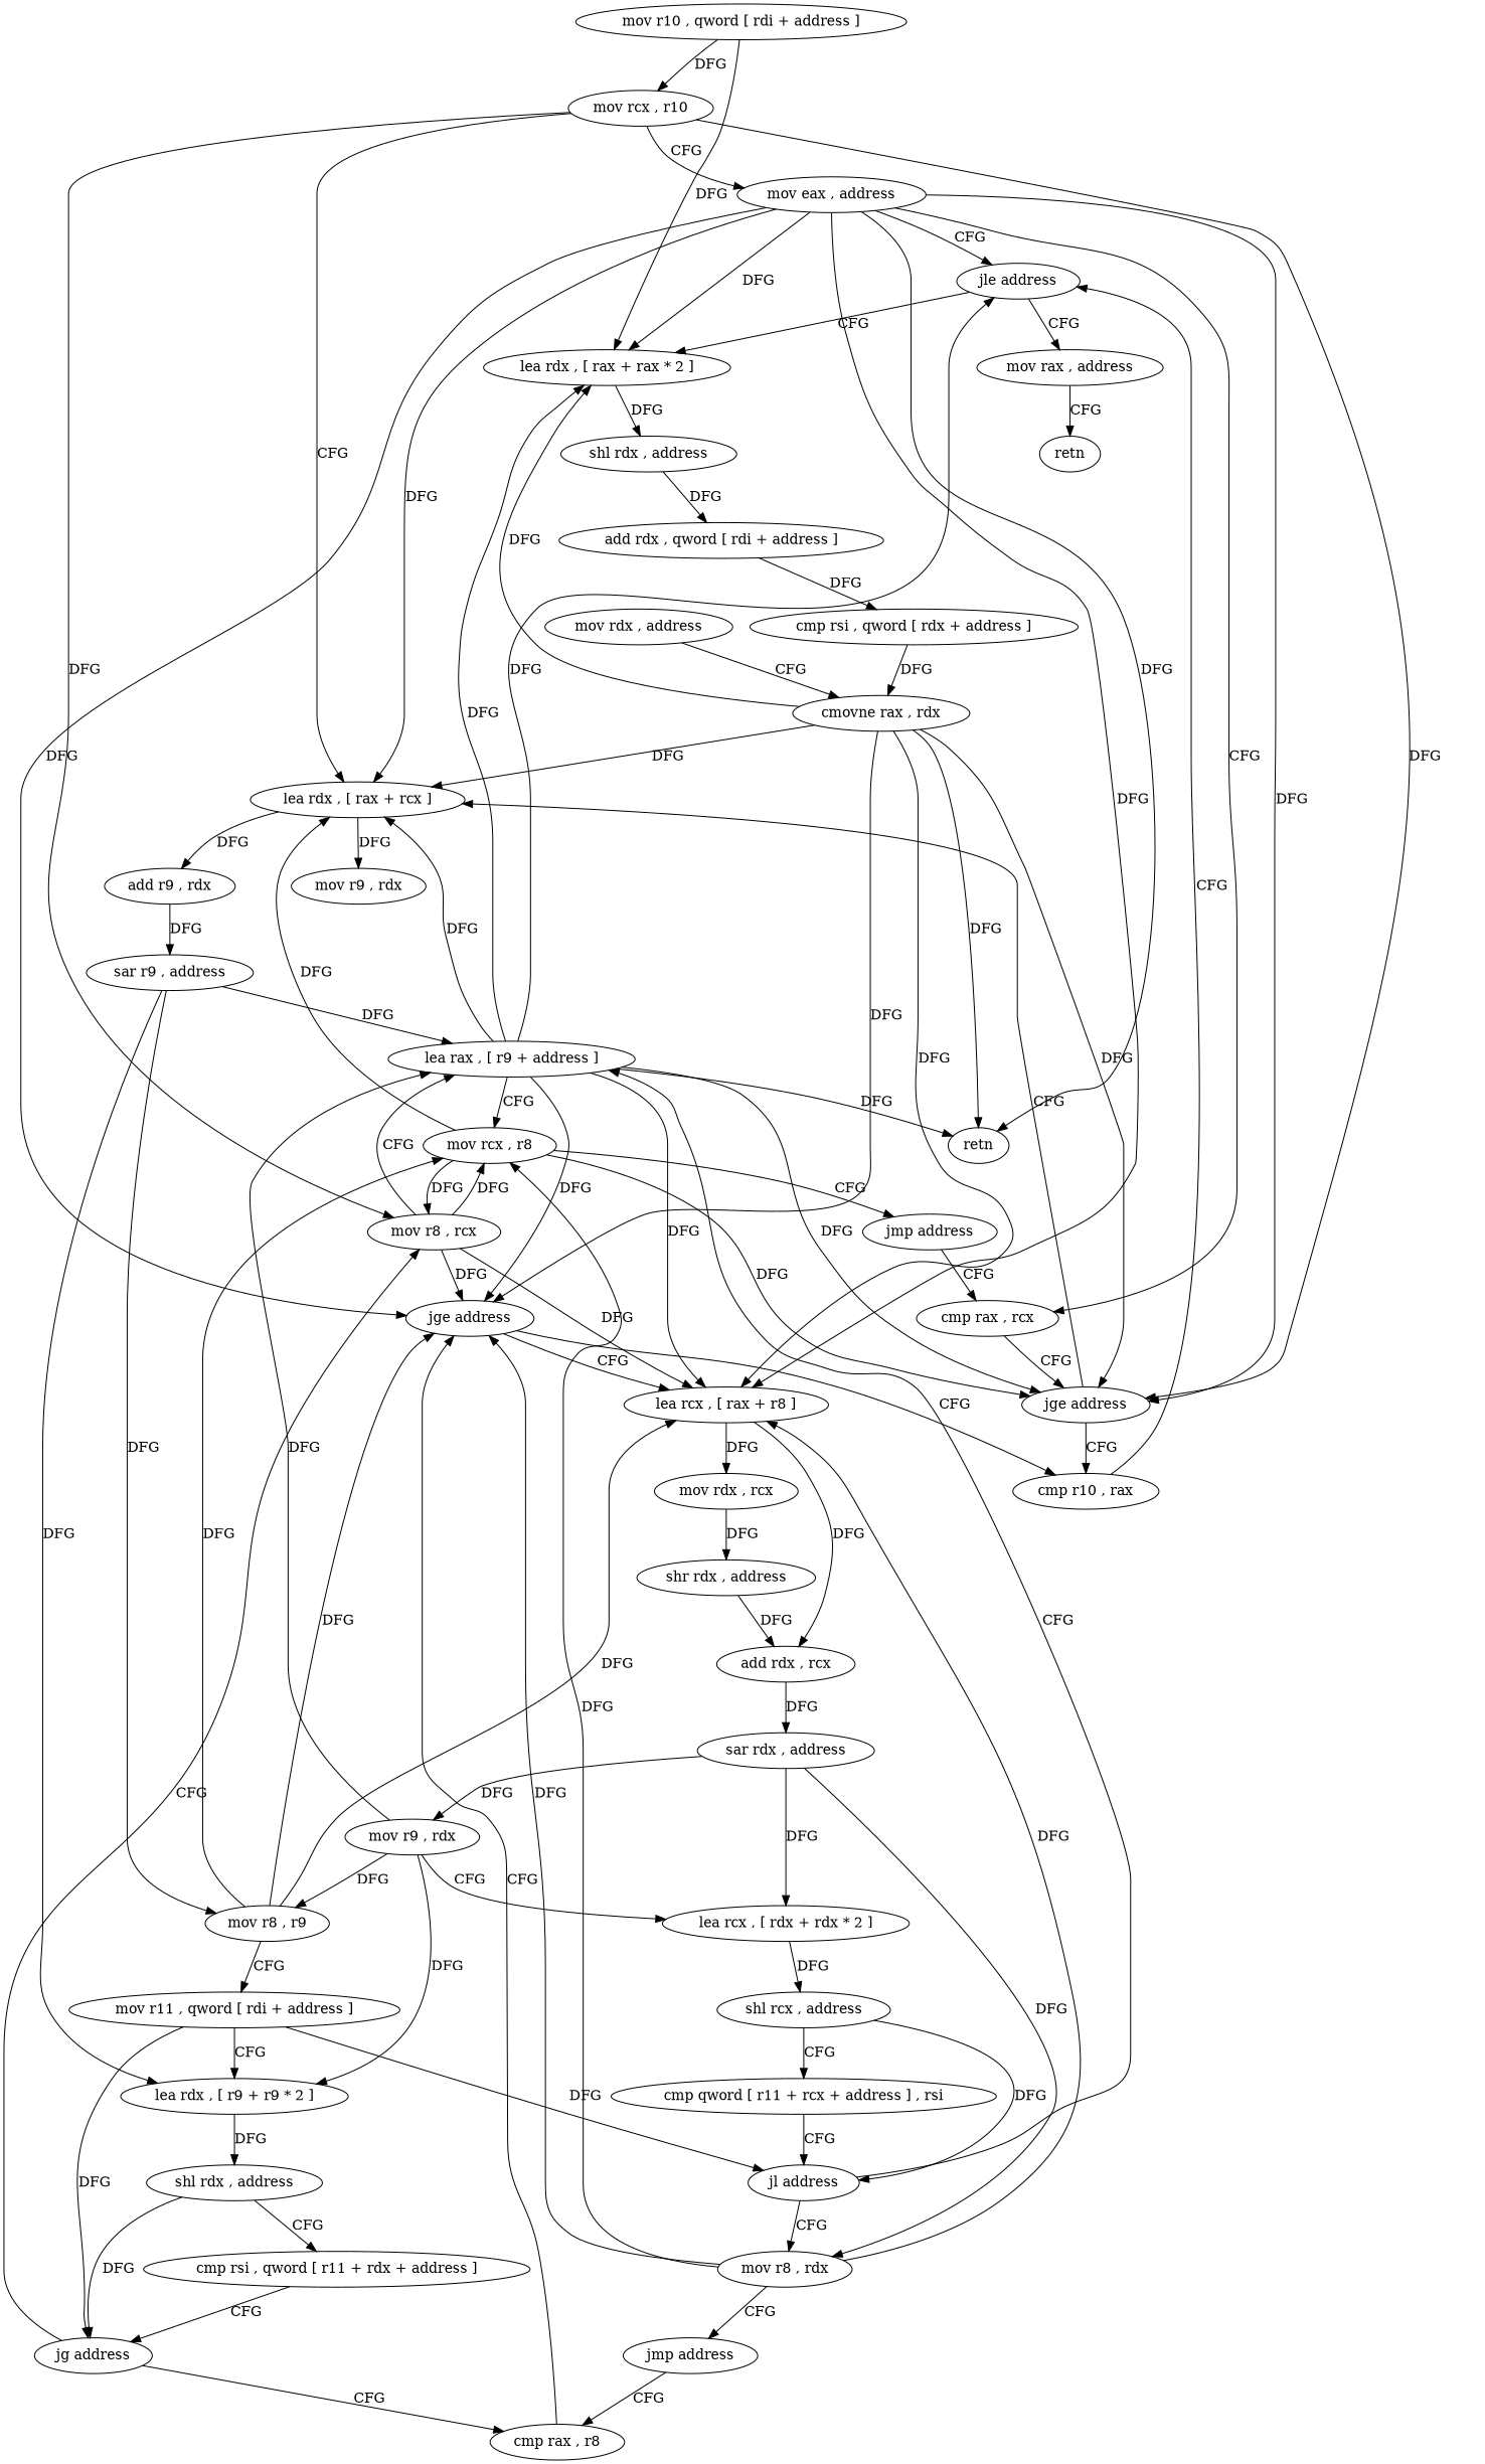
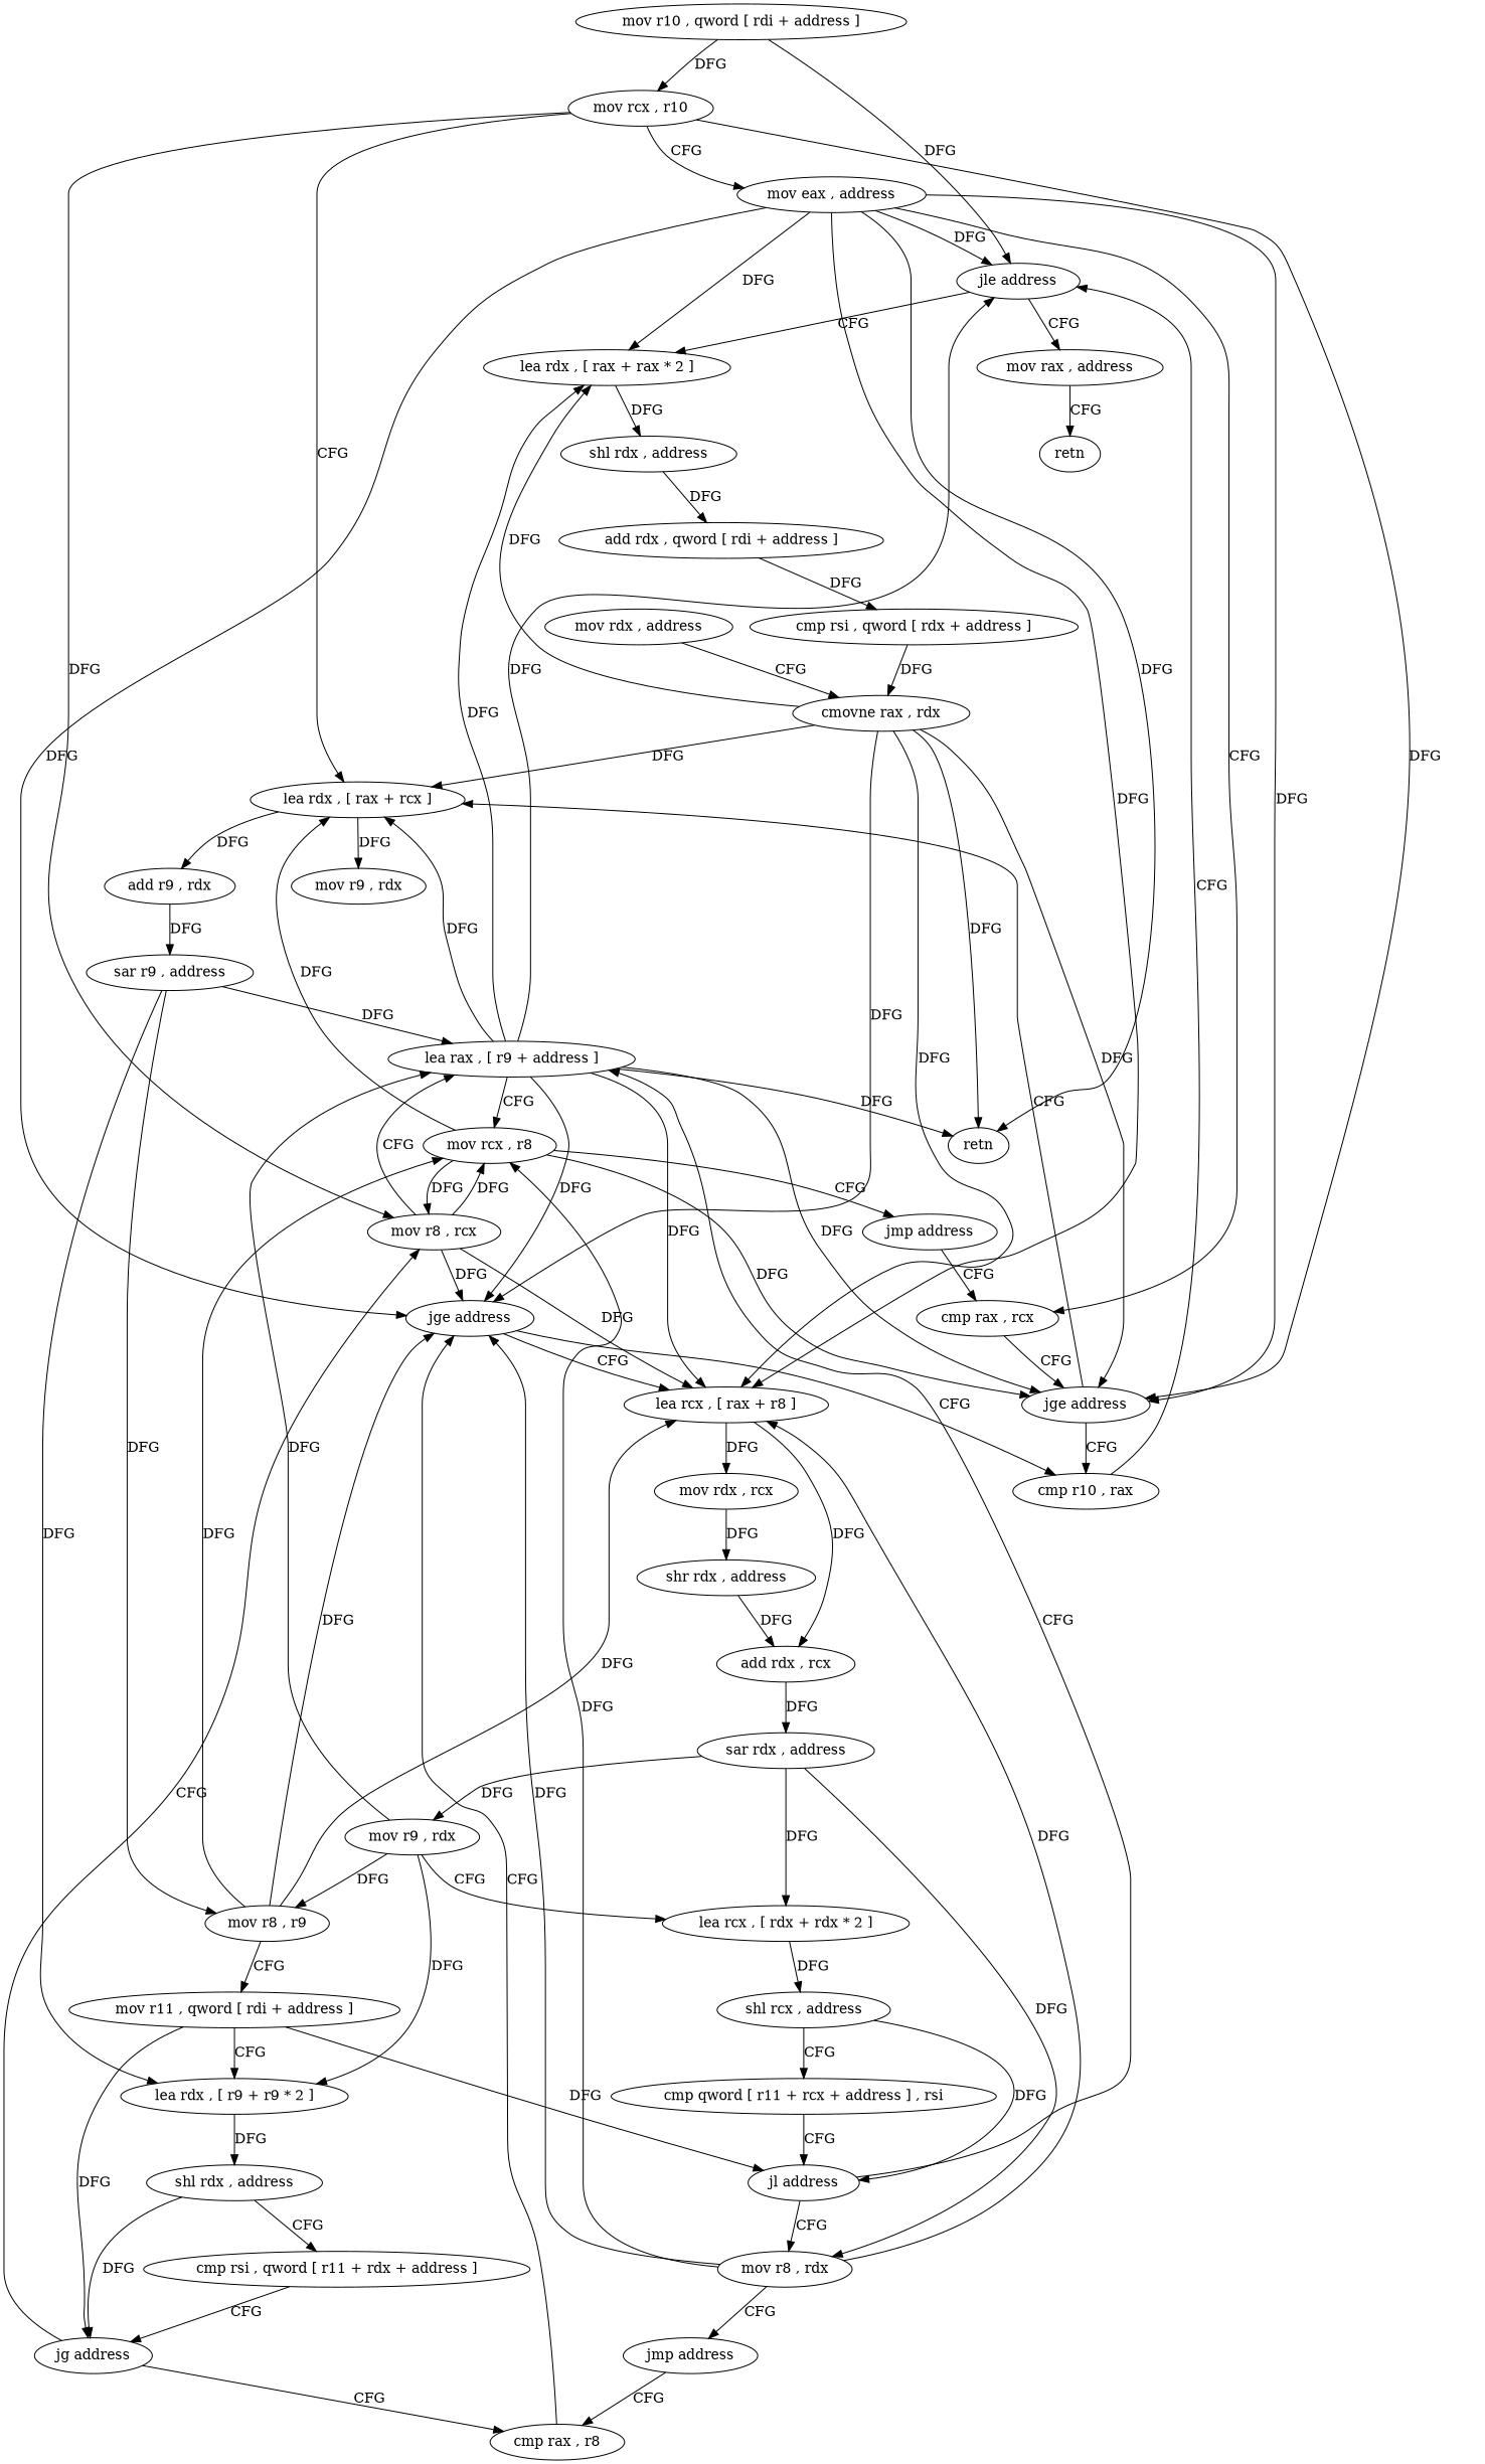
  digraph {
    n1 [label="mov r10 , qword [ rdi + address ]"]
    n2 [label="mov rcx , r10"]
    n3 [label="jle address"]
    n4 [label="mov eax , address"]
    n5 [label="lea rdx , [ rax + rcx ]"]
    n6 [label="mov r8 , rcx"]
    n7 [label="jge address"]
    n8 [label="lea rdx , [ rax + rax * 2 ]"]
    n9 [label="mov rax , address"]
    n10 [label="cmp rax , rcx"]
    n11 [label=retn]
    n12 [label="jge address"]
    n13 [label="lea rcx , [ rax + r8 ]"]
    n14 [label="mov r9 , rdx"]
    n15 [label="add r9 , rdx"]
    n16 [label="lea rax , [ r9 + address ]"]
    n17 [label="mov rcx , r8"]
    n18 [label="cmp r10 , rax"]
    n19 [label="shl rdx , address"]
    n20 [label="mov rdx , rcx"]
    n21 [label="add rdx , rcx"]
    n22 [label=retn]
    n23 [label="add rdx , qword [ rdi + address ]"]
    n24 [label="sar r9 , address"]
    n25 [label="mov r8 , r9"]
    n26 [label="lea rdx , [ r9 + r9 * 2 ]"]
    n27 [label="mov r11 , qword [ rdi + address ]"]
    n28 [label="shl rdx , address"]
    n29 [label="jg address"]
    n30 [label="jl address"]
    n31 [label="jmp address"]
    n32 [label="cmp rax , r8"]
    n33 [label="mov r8 , rdx"]
    n34 [label="cmp rsi , qword [ r11 + rdx + address ]"]
    n35 [label="cmp rsi , qword [ rdx + address ]"]
    n36 [label="cmovne rax , rdx"]
    n37 [label="mov rdx , address"]
    n38 [label="shr rdx , address"]
    n39 [label="sar rdx , address"]
    n40 [label="mov r9 , rdx"]
    n41 [label="lea rcx , [ rdx + rdx * 2 ]"]
    n42 [label="shl rcx , address"]
    n43 [label="jmp address"]
    n44 [label="cmp qword [ r11 + rcx + address ] , rsi"]
    n1 -> n2 [label=DFG]
-   n1 -> n8 [label=DFG]
+   n1 -> n3 [label=DFG]
    n2 -> n4 [label=CFG]
    n2 -> n5 [label=CFG]
    n2 -> n6 [label=DFG]
    n2 -> n7 [label=DFG]
    n3 -> n8 [label=CFG]
    n3 -> n9 [label=CFG]
-   n4 -> n3 [label=CFG]
-   n4 -> n5 [label=DFG]
+   n4 -> n3 [label=DFG]
    n4 -> n7 [label=DFG]
    n4 -> n8 [label=DFG]
    n4 -> n10 [label=CFG]
    n4 -> n11 [label=DFG]
    n4 -> n12 [label=DFG]
    n4 -> n13 [label=DFG]
    n5 -> n14 [label=DFG]
    n5 -> n15 [label=DFG]
    n6 -> n12 [label=DFG]
    n6 -> n13 [label=DFG]
    n6 -> n16 [label=CFG]
    n6 -> n17 [label=DFG]
    n7 -> n5 [label=CFG]
    n7 -> n18 [label=CFG]
    n8 -> n19 [label=DFG]
    n9 -> n22 [label=CFG]
    n10 -> n7 [label=CFG]
    n12 -> n13 [label=CFG]
    n12 -> n18 [label=CFG]
    n13 -> n20 [label=DFG]
    n13 -> n21 [label=DFG]
    n15 -> n24 [label=DFG]
    n16 -> n3 [label=DFG]
    n16 -> n5 [label=DFG]
    n16 -> n7 [label=DFG]
    n16 -> n8 [label=DFG]
    n16 -> n11 [label=DFG]
    n16 -> n12 [label=DFG]
    n16 -> n13 [label=DFG]
    n16 -> n17 [label=CFG]
    n17 -> n5 [label=DFG]
    n17 -> n6 [label=DFG]
    n17 -> n7 [label=DFG]
    n17 -> n31 [label=CFG]
    n18 -> n3 [label=CFG]
    n19 -> n23 [label=DFG]
    n20 -> n38 [label=DFG]
    n21 -> n39 [label=DFG]
    n23 -> n35 [label=DFG]
    n24 -> n16 [label=DFG]
    n24 -> n25 [label=DFG]
    n24 -> n26 [label=DFG]
    n25 -> n12 [label=DFG]
    n25 -> n13 [label=DFG]
    n25 -> n17 [label=DFG]
    n25 -> n27 [label=CFG]
    n26 -> n28 [label=DFG]
    n27 -> n26 [label=CFG]
    n27 -> n29 [label=DFG]
    n27 -> n30 [label=DFG]
    n28 -> n29 [label=DFG]
    n28 -> n34 [label=CFG]
    n29 -> n6 [label=CFG]
    n29 -> n32 [label=CFG]
    n30 -> n16 [label=CFG]
    n30 -> n33 [label=CFG]
    n31 -> n10 [label=CFG]
    n32 -> n12 [label=CFG]
    n33 -> n12 [label=DFG]
    n33 -> n13 [label=DFG]
    n33 -> n17 [label=DFG]
    n33 -> n43 [label=CFG]
    n34 -> n29 [label=CFG]
    n35 -> n36 [label=DFG]
    n36 -> n5 [label=DFG]
    n36 -> n7 [label=DFG]
    n36 -> n8 [label=DFG]
    n36 -> n11 [label=DFG]
    n36 -> n12 [label=DFG]
    n36 -> n13 [label=DFG]
    n37 -> n36 [label=CFG]
    n38 -> n21 [label=DFG]
    n39 -> n33 [label=DFG]
    n39 -> n40 [label=DFG]
    n39 -> n41 [label=DFG]
    n40 -> n16 [label=DFG]
    n40 -> n25 [label=DFG]
    n40 -> n26 [label=DFG]
    n40 -> n41 [label=CFG]
    n41 -> n42 [label=DFG]
    n42 -> n30 [label=DFG]
    n42 -> n44 [label=CFG]
    n43 -> n32 [label=CFG]
    n44 -> n30 [label=CFG]
  }
